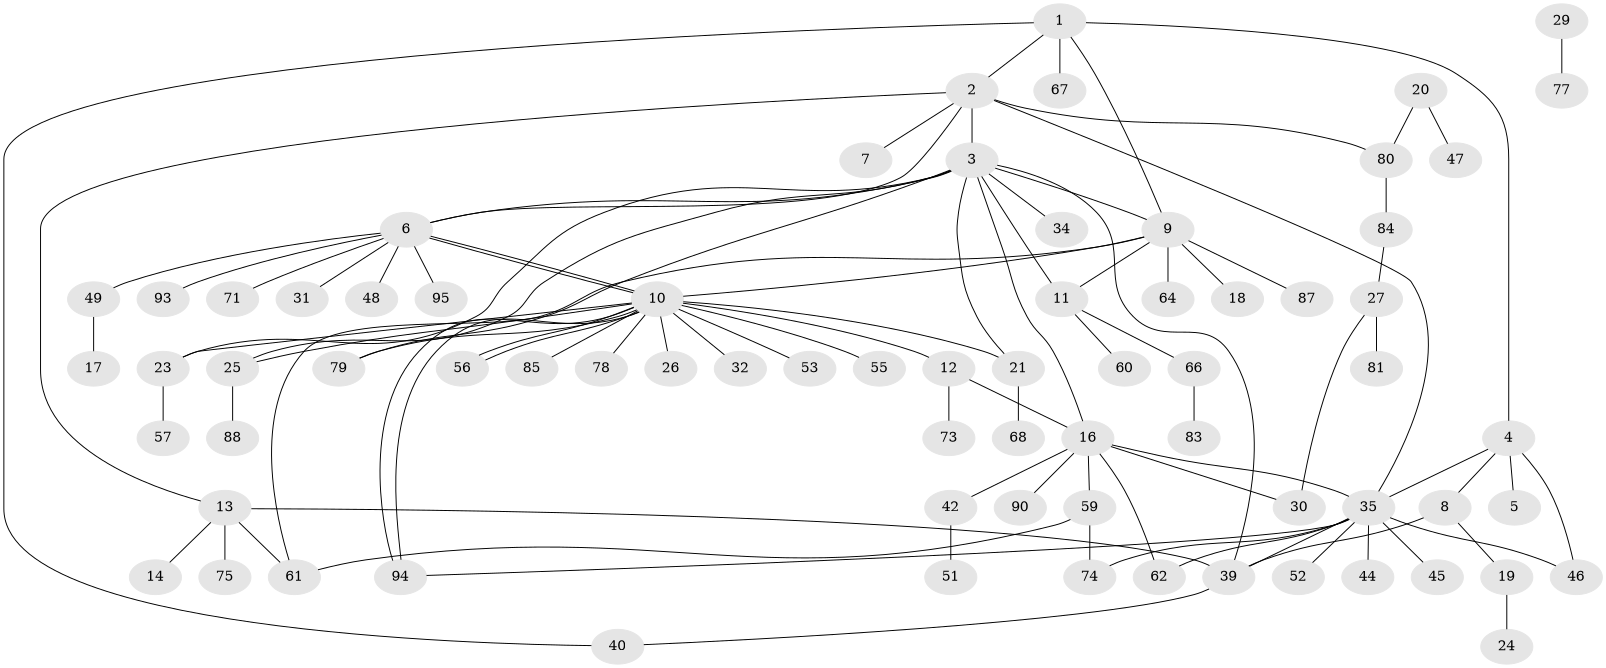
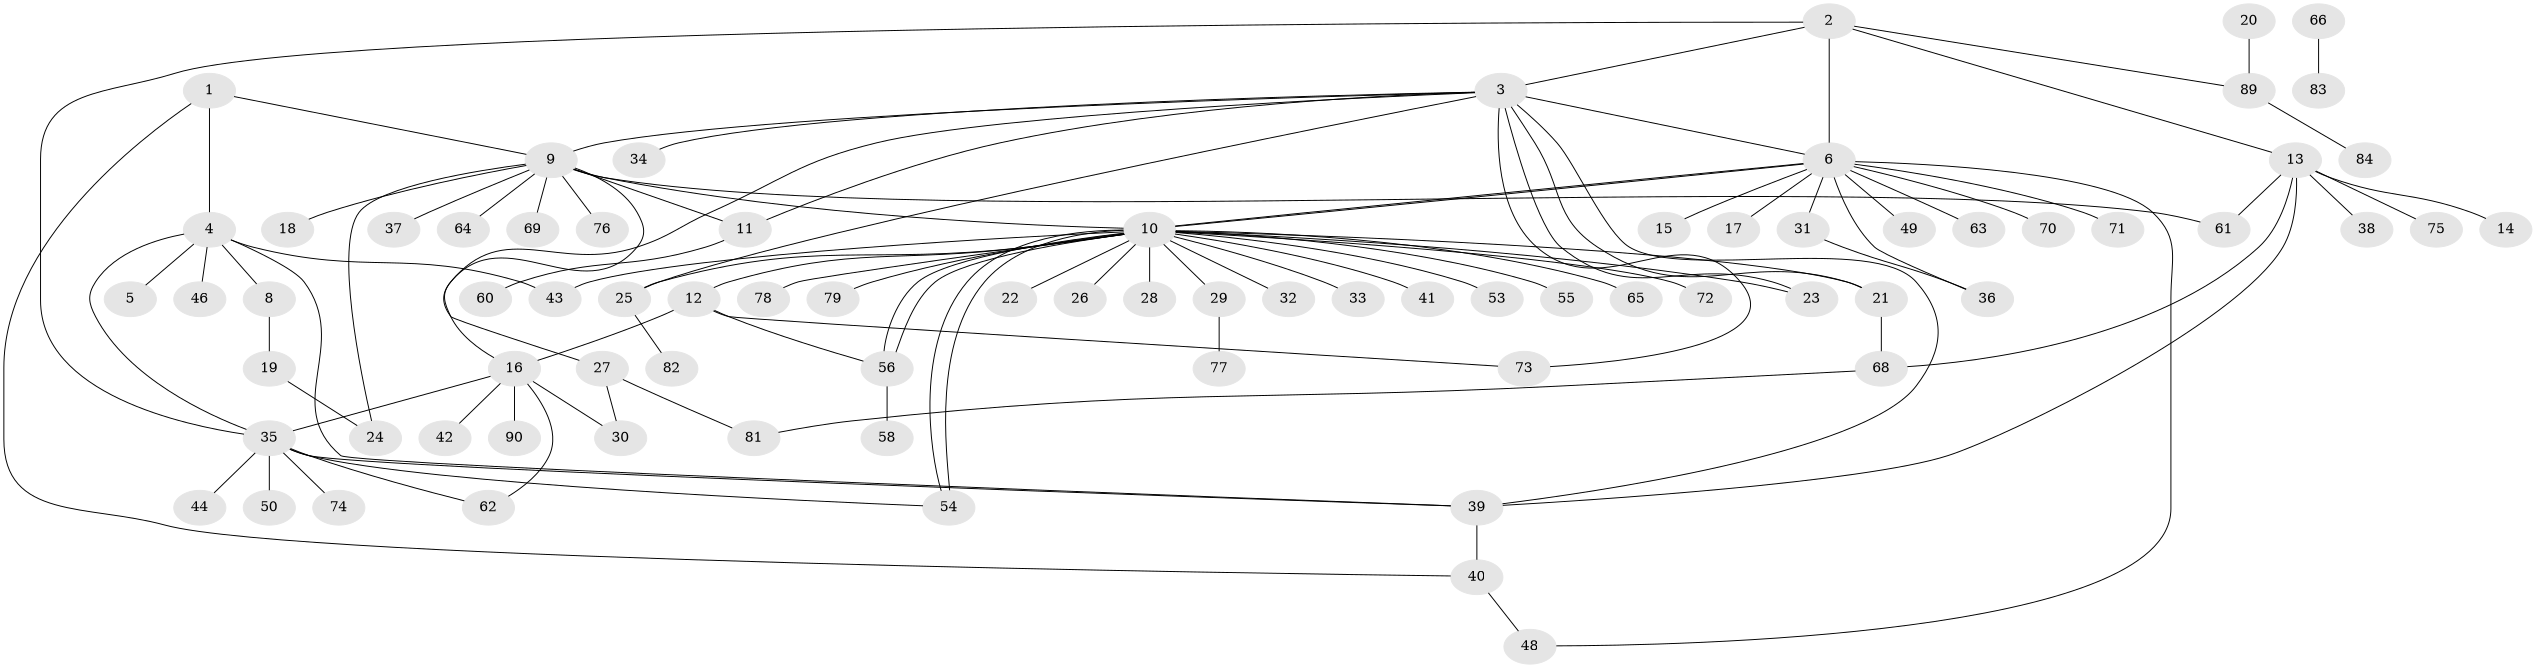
  graph {
    node [color=gray90 style=filled]
    1
    2
    4
    9
-   67
    40
    3
    6
-   7
    13
    35
-   80
+   80 [label=89]
    39
    5
    8
+   43
    46
    11
    10
    18
    24
    27
-   37 [label=87]
+   37
    61
    64
+   69
+   76
    16
    21
    23
    25
    34
    73
-   15 [label=95]
+   15
    17
    31
+   36
    48
    49
-   63 [label=93]
+   63
+   70
    71
    14
+   38
    68
    75
-   54 [label=94]
+   54
    62
    44
-   45
-   52
+   52 [label=50]
    74
    84
    60
    66
    42
    30
    n58 [label=90]
-   59
-   57
-   82 [label=88]
+   82
    19
-   51
    12
+   22
    26
+   28
    29
    32
+   33
+   41
    53
    55
    56
-   65 [label=85]
+   65
+   72
    78
    79
    81
    20
-   47
    77
+   58
    83
-   1 -- 2
    1 -- 4
    1 -- 9
-   1 -- 67
    1 -- 40
    2 -- 3
    2 -- 6
-   2 -- 7
    2 -- 13
    2 -- 35
    2 -- 80
    4 -- 35
-   8 -- 39
+   4 -- 39
    4 -- 5
    4 -- 8
+   4 -- 43
    4 -- 46
    9 -- 11
    9 -- 10
    9 -- 18
-   84 -- 27
+   9 -- 24
+   9 -- 27
    9 -- 37
    9 -- 61
    9 -- 64
+   9 -- 69
+   9 -- 76
+   40 -- 48
    3 -- 9
    3 -- 6
    3 -- 39
    3 -- 11
    3 -- 16
    3 -- 21
    3 -- 23
    3 -- 25
    3 -- 34
-   3 -- 79
+   3 -- 73
    6 -- 10
    6 -- 10
    6 -- 15
-   49 -- 17
+   6 -- 17
    6 -- 31
+   6 -- 36
    6 -- 48
    6 -- 49
    6 -- 63
+   6 -- 70
    6 -- 71
    13 -- 39
    13 -- 61
    13 -- 14
+   13 -- 38
+   13 -- 68
    13 -- 75
    35 -- 39
-   35 -- 46
    35 -- 54
    35 -- 62
    35 -- 44
-   35 -- 45
    35 -- 52
    35 -- 74
    80 -- 84
    39 -- 40
    8 -- 19
    11 -- 60
-   11 -- 66
+   10 -- 43
    10 -- 21
    10 -- 23
    10 -- 25
    10 -- 54
    10 -- 54
    10 -- 12
+   10 -- 22
    10 -- 26
+   10 -- 28
+   10 -- 29
    10 -- 32
+   10 -- 33
+   10 -- 41
    10 -- 53
    10 -- 55
    10 -- 56
    10 -- 56
    10 -- 65
+   10 -- 72
    10 -- 78
    10 -- 79
    27 -- 30
    27 -- 81
    16 -- 35
    16 -- 62
    16 -- 42
    16 -- 30
    16 -- n58
-   16 -- 59
    21 -- 68
-   23 -- 57
    25 -- 82
+   31 -- 36
+   68 -- 81
    66 -- 83
-   42 -- 51
-   59 -- 61
-   59 -- 74
    19 -- 24
    12 -- 16
    12 -- 73
+   12 -- 56
    29 -- 77
+   56 -- 58
    20 -- 80
-   20 -- 47
  }
